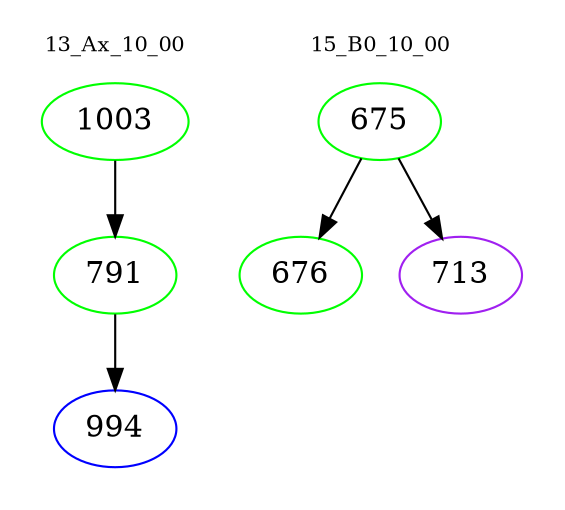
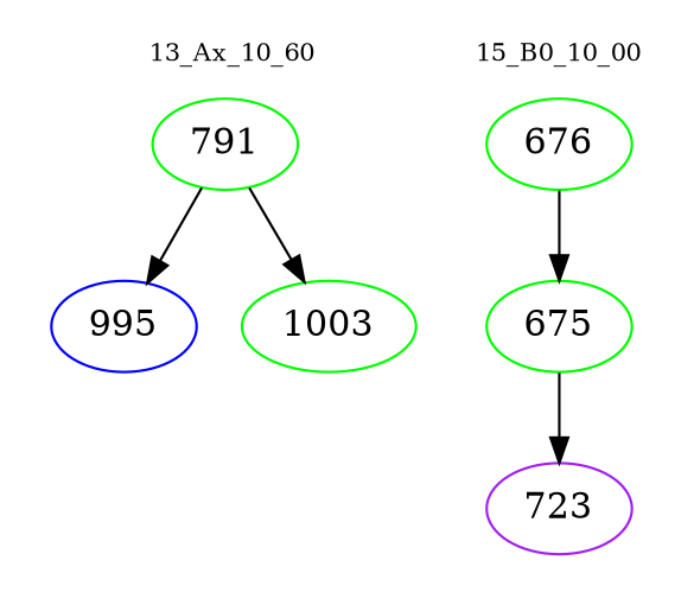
  digraph {
    node [color=green]
    edge [color=black]
    n1 [label=791]
-   n2 [color=blue label=994]
+   n2 [color=blue label=995]
    n3 [label=1003]
    n4 [label=675]
    n5 [label=676]
-   n6 [color=purple label=713]
+   n6 [color=purple label=723]
    subgraph cluster_1 {
      color=white
      fontsize=10
-     label="13_Ax_10_00"
+     label="13_Ax_10_60"
      n1
      n2
      n3
    }
    subgraph cluster_2 {
      color=white
      fontsize=10
      label="15_B0_10_00"
      n4
      n5
      n6
    }
    n1 -> n2
-   n3 -> n1
-   n4 -> n5
+   n1 -> n3
+   n5 -> n4
    n4 -> n6
  }
